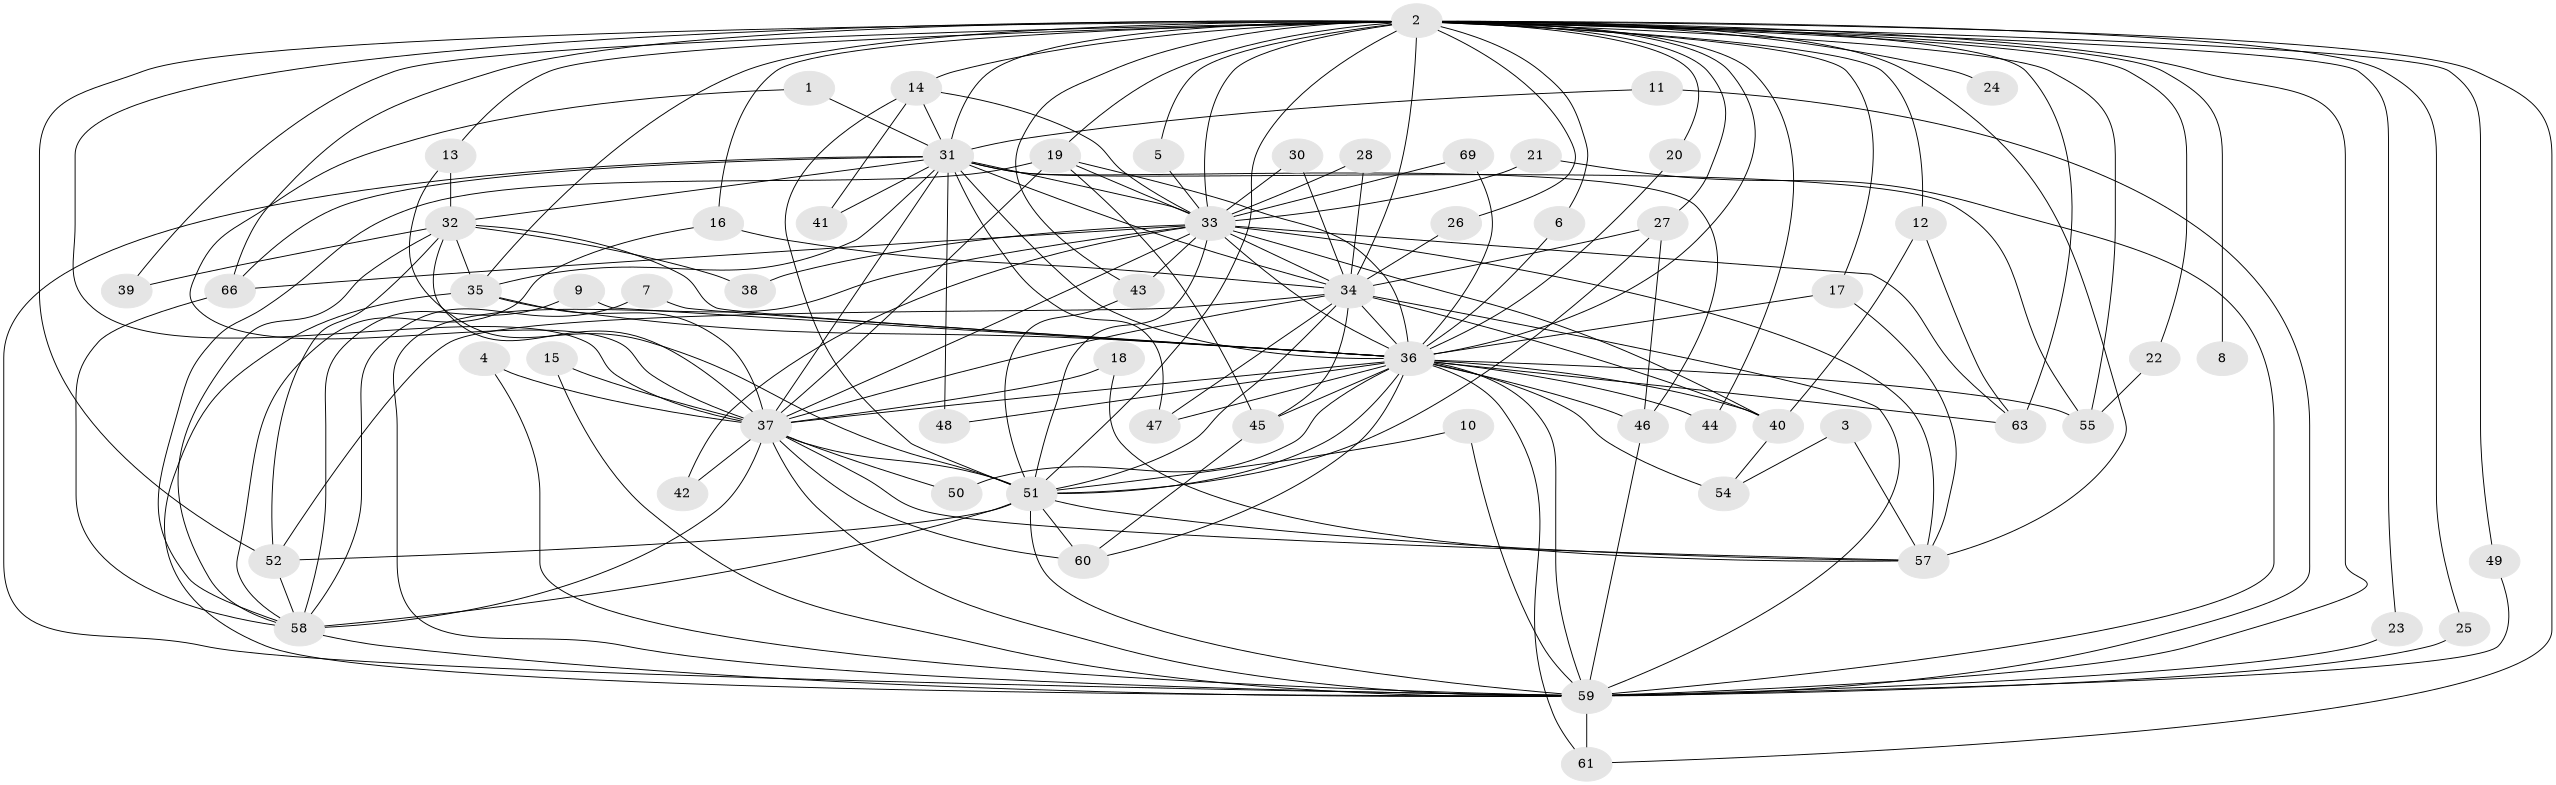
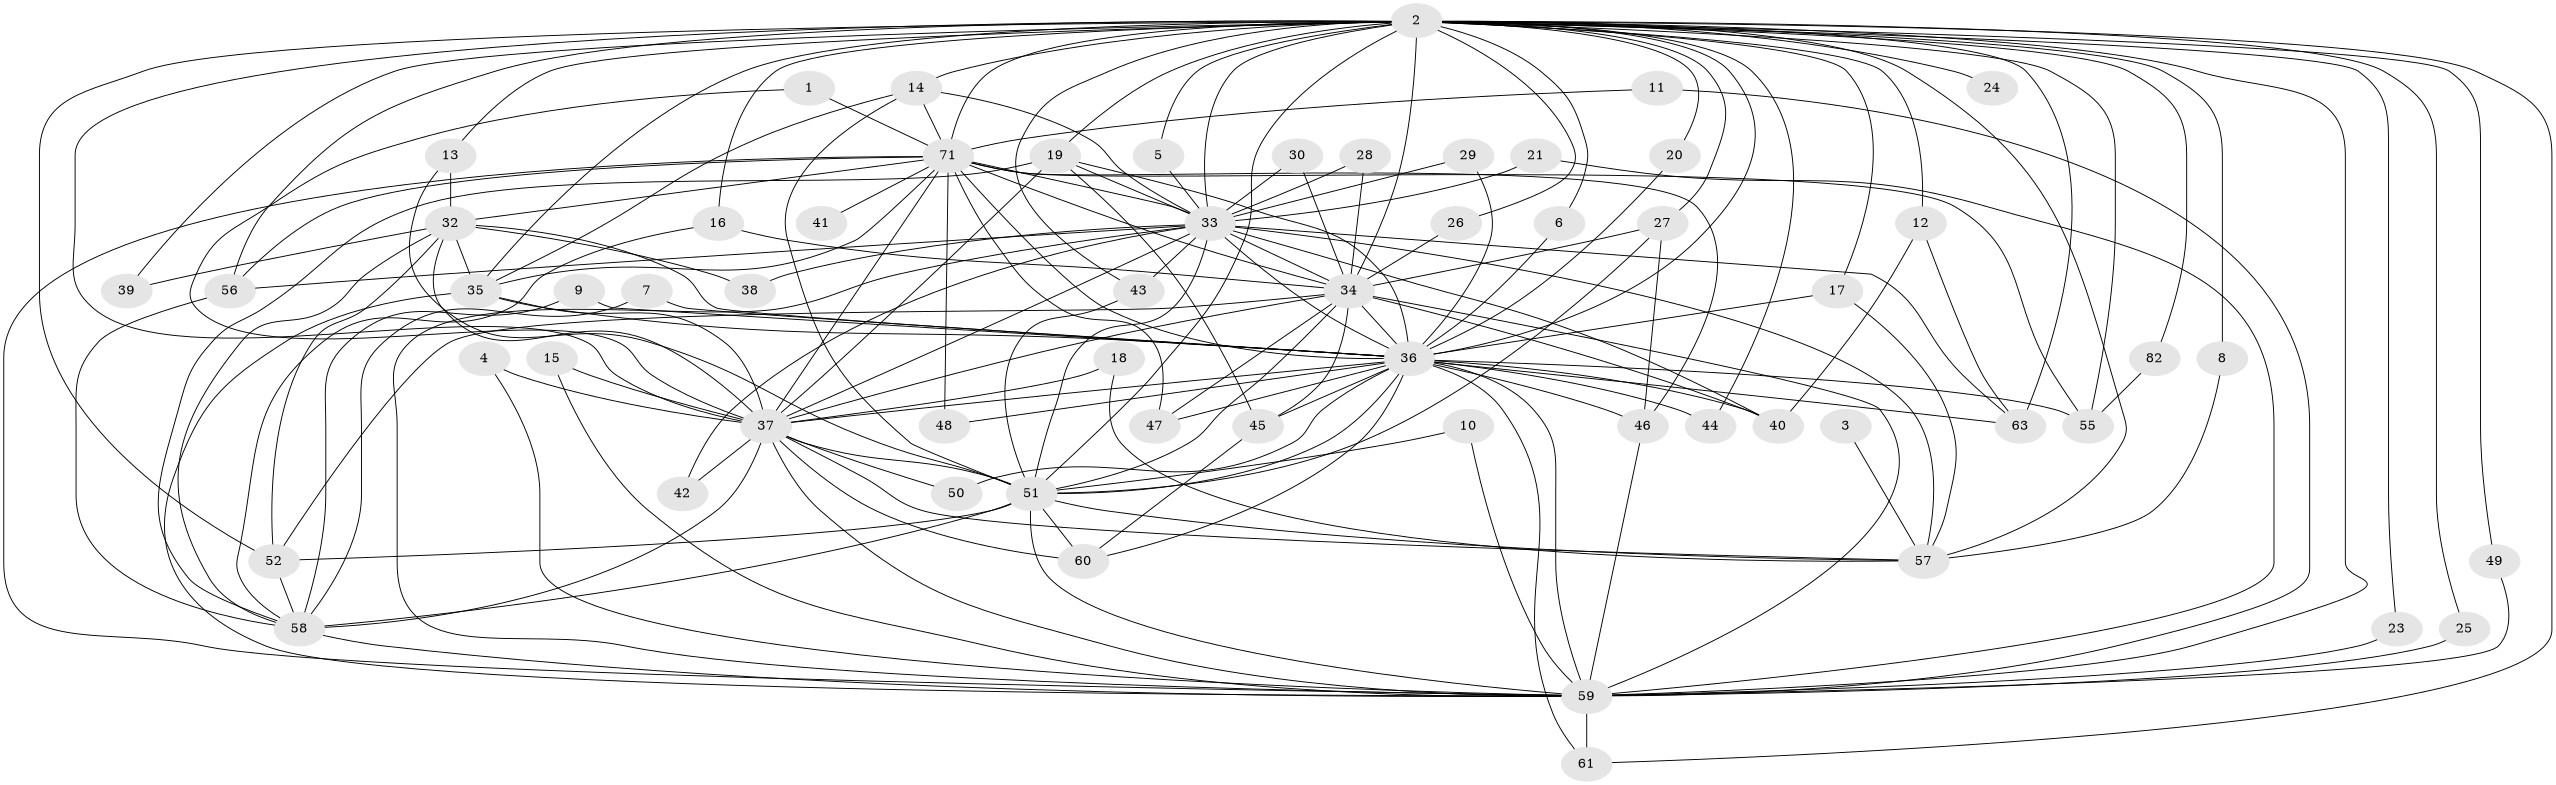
  graph {
    node [color=gray90 style=filled]
    edge [weight=1.0]
    1
-   31
+   31 [label=71]
    37
    33
    34
    35
    36
    55
-   56 [label=66]
+   56
    59
    32
    46
    41
    47
    48
    51
    57
    58
    42
    50
    60
    2
    5
    6
    8
    13
    14
    16
    17
    19
    20
-   22
+   22 [label=82]
    23
    24
    25
    26
    27
    39
    43
    44
    49
    52
    n43 [label=63]
    61
    12
    45
    40
    38
-   54
    3
    4
    7
    9
    10
    11
    15
    18
    21
    28
-   29 [label=69]
+   29
    30
    1 -- 31
    1 -- 37
    31 -- 37 [weight=2.0]
    31 -- 33 [weight=2.0]
    31 -- 34 [weight=2.0]
    31 -- 35
    31 -- 36 [weight=2.0]
    31 -- 55 [weight=2.0]
    31 -- 56
    31 -- 59 [weight=2.0]
    31 -- 32
    31 -- 46
    31 -- 41 [weight=2.0]
    31 -- 47
    31 -- 48 [weight=2.0]
    37 -- 59
    37 -- 51
    37 -- 57
    37 -- 58
    37 -- 42
    37 -- 50
    37 -- 60
    33 -- 37
    33 -- 34
    33 -- 36 [weight=2.0]
    33 -- 56
    33 -- 59
    33 -- 51 [weight=3.0]
    33 -- 57
    33 -- 42
    33 -- 43 [weight=2.0]
    33 -- n43
    33 -- 40
    33 -- 38
    34 -- 37 [weight=2.0]
    34 -- 36
    34 -- 59 [weight=2.0]
    34 -- 47
    34 -- 51
    34 -- 52
    34 -- 45
    34 -- 40
    35 -- 37
    35 -- 36
    35 -- 59
    36 -- 37
    36 -- 55
    36 -- 59
    36 -- 46
    36 -- 47
    36 -- 48
    36 -- 51
    36 -- 50
    36 -- 60
    36 -- 44
    36 -- n43 [weight=2.0]
    36 -- 61
    36 -- 45
    36 -- 40
-   36 -- 54 [weight=2.0]
    56 -- 58
    59 -- 61
    32 -- 37
    32 -- 35
    32 -- 36
    32 -- 58
    32 -- 39
    32 -- 52
    32 -- 38
    46 -- 59
    51 -- 59
    51 -- 57
    51 -- 58
    51 -- 60 [weight=2.0]
    51 -- 52
    58 -- 59
    2 -- 31 [weight=4.0]
    2 -- 37 [weight=4.0]
    2 -- 33 [weight=2.0]
    2 -- 34 [weight=2.0]
    2 -- 35
    2 -- 36 [weight=2.0]
    2 -- 55
    2 -- 56
    2 -- 59 [weight=2.0]
    2 -- 51 [weight=3.0]
    2 -- 57
    2 -- 5
    2 -- 6
    2 -- 8
    2 -- 13
    2 -- 14
    2 -- 16
    2 -- 17
    2 -- 19
    2 -- 20
    2 -- 22
    2 -- 23
    2 -- 24 [weight=3.0]
    2 -- 25
    2 -- 26
    2 -- 27
    2 -- 39
    2 -- 43
    2 -- 44
    2 -- 49
    2 -- 52
    2 -- n43
    2 -- 61
    2 -- 12 [weight=2.0]
    5 -- 33
    6 -- 36
+   8 -- 57
    13 -- 32
    13 -- 51
    14 -- 31 [weight=3.0]
    14 -- 33
-   14 -- 41
+   14 -- 35
    14 -- 51 [weight=2.0]
    16 -- 34
    16 -- 58
    17 -- 36
    17 -- 57
    19 -- 37
    19 -- 33
    19 -- 36 [weight=2.0]
    19 -- 58
    19 -- 45
    20 -- 36
    22 -- 55
    23 -- 59
    25 -- 59
    26 -- 34
    27 -- 34 [weight=2.0]
    27 -- 46
    27 -- 51
    43 -- 51
    49 -- 59
    52 -- 58
    12 -- n43
    12 -- 40
    45 -- 60
-   40 -- 54
    3 -- 57
-   3 -- 54
    4 -- 37
    4 -- 59
    7 -- 36
    7 -- 58
    9 -- 36
    9 -- 58
    10 -- 59
    10 -- 51
    11 -- 31
    11 -- 59 [weight=2.0]
    15 -- 37
    15 -- 59
    18 -- 37
    18 -- 57
    21 -- 33
    21 -- 59
    28 -- 33
    28 -- 34
    29 -- 33
    29 -- 36
    30 -- 33
    30 -- 34
  }
